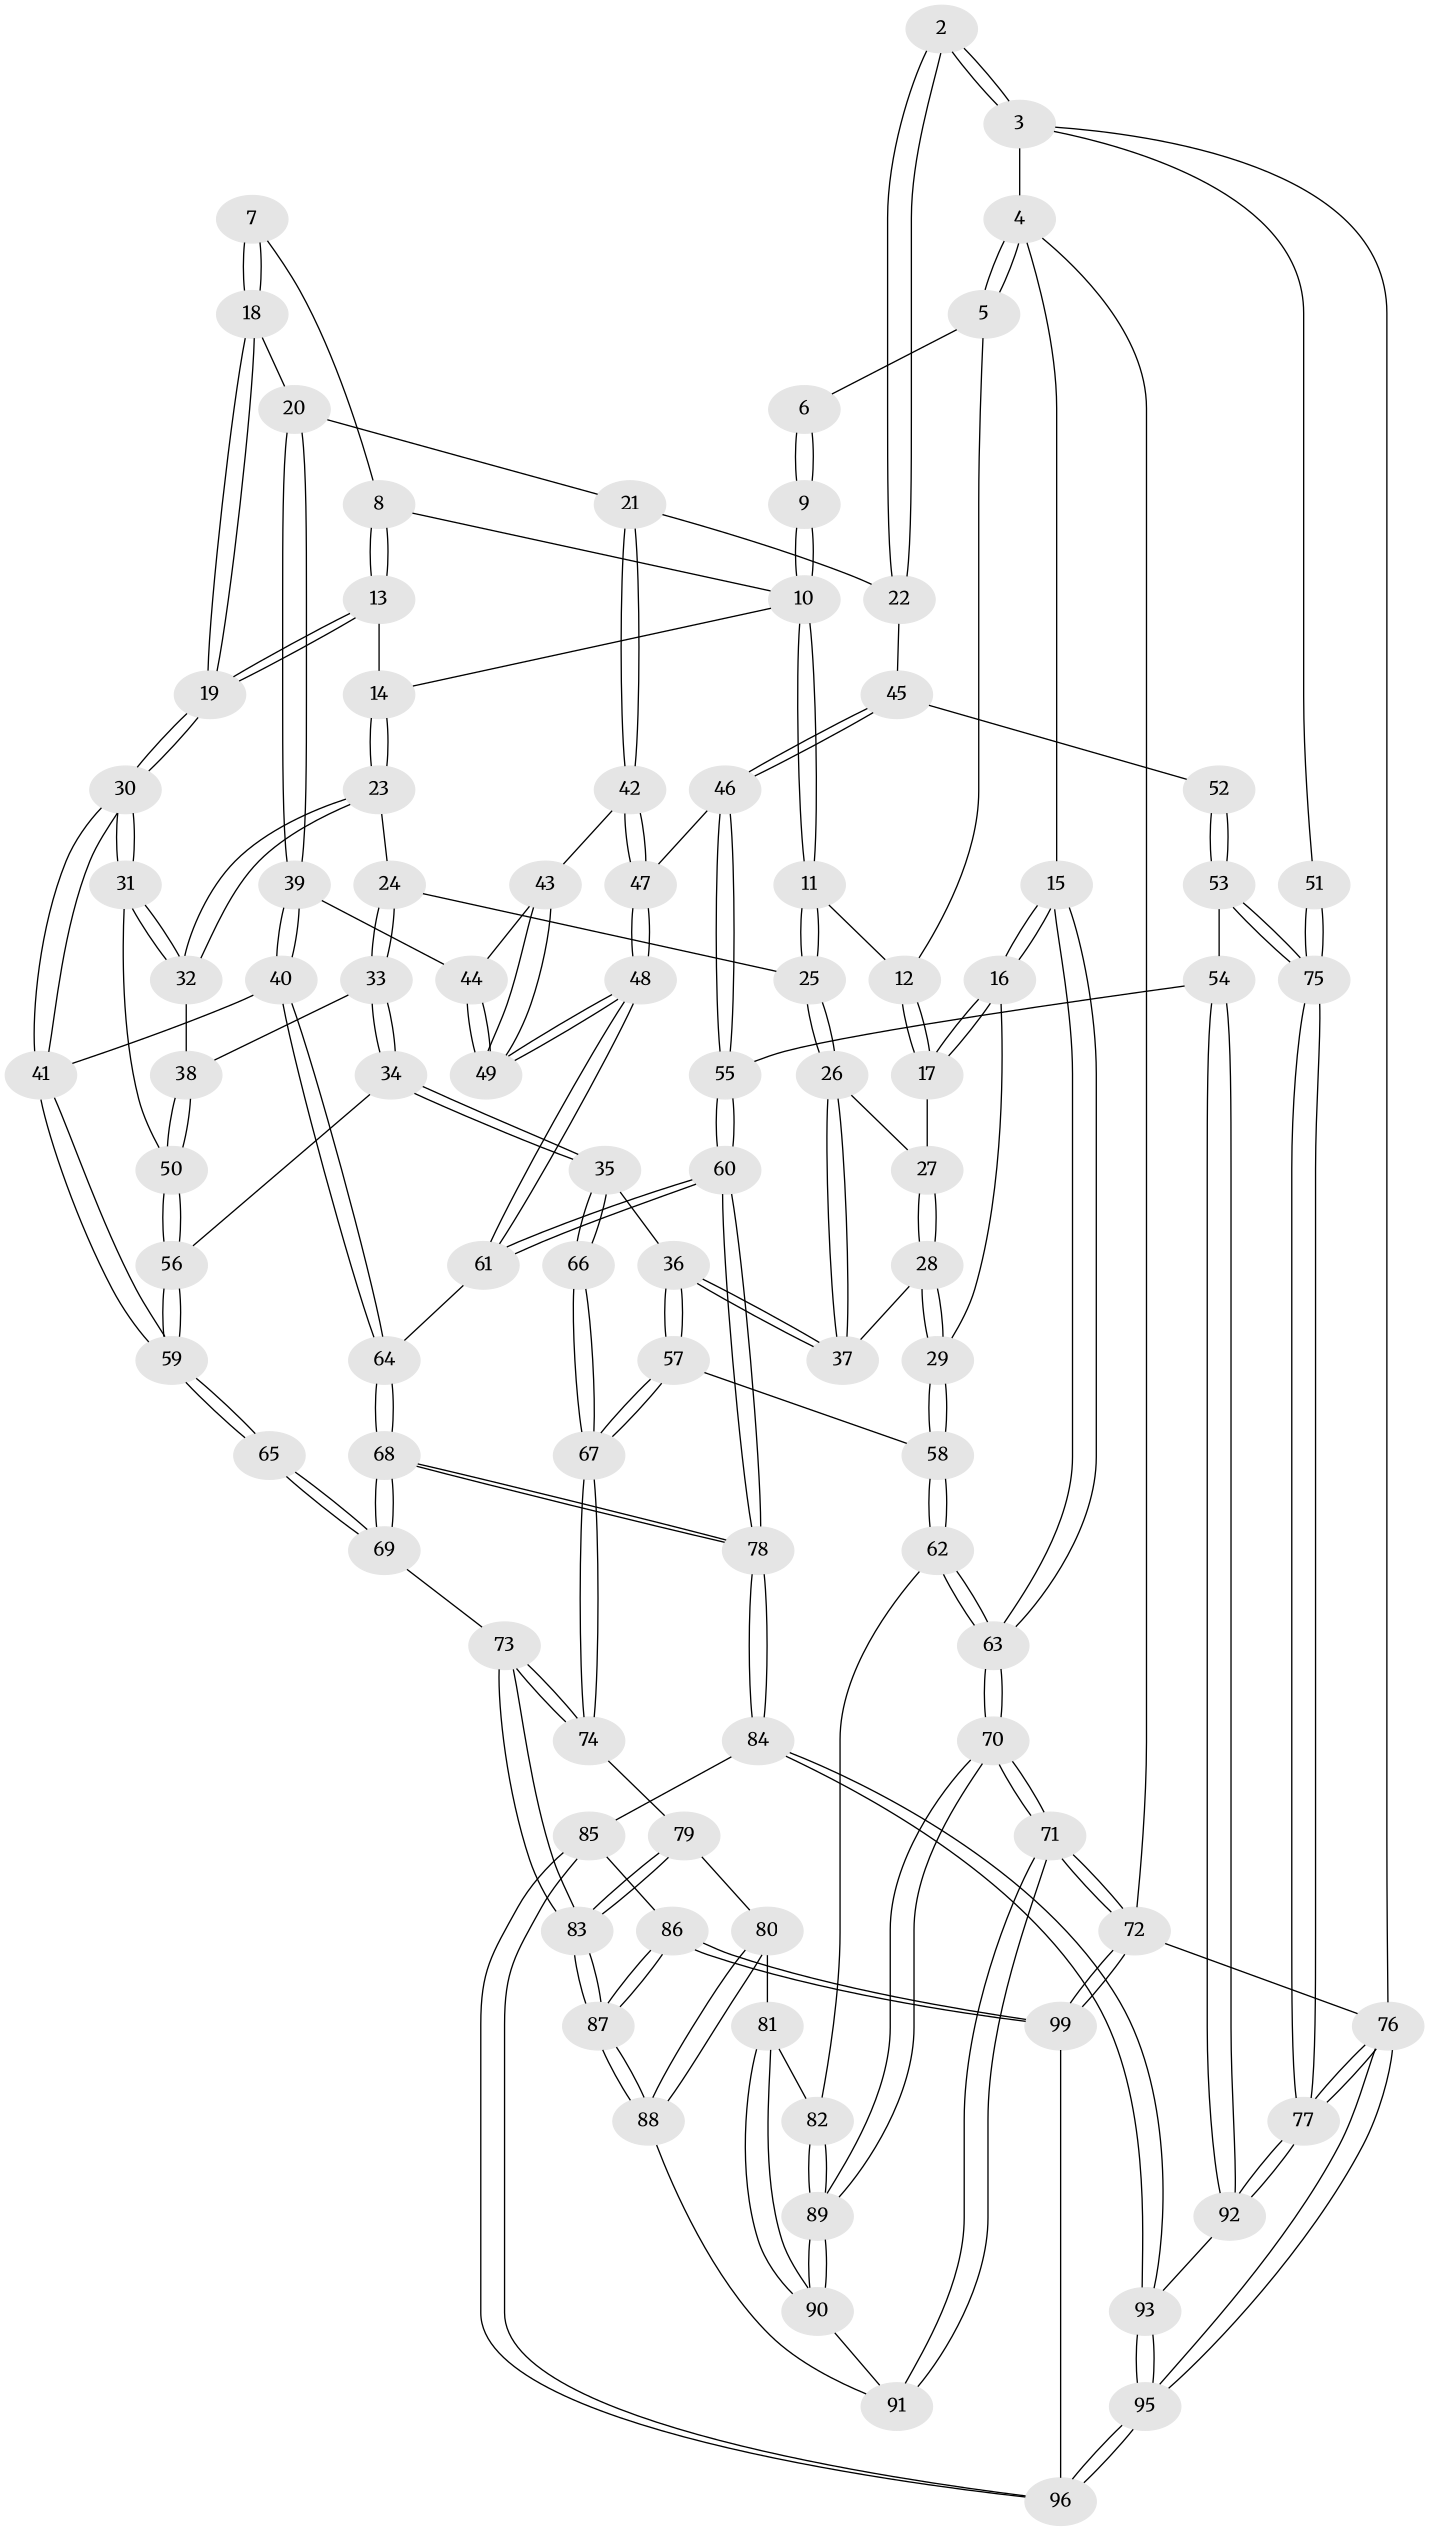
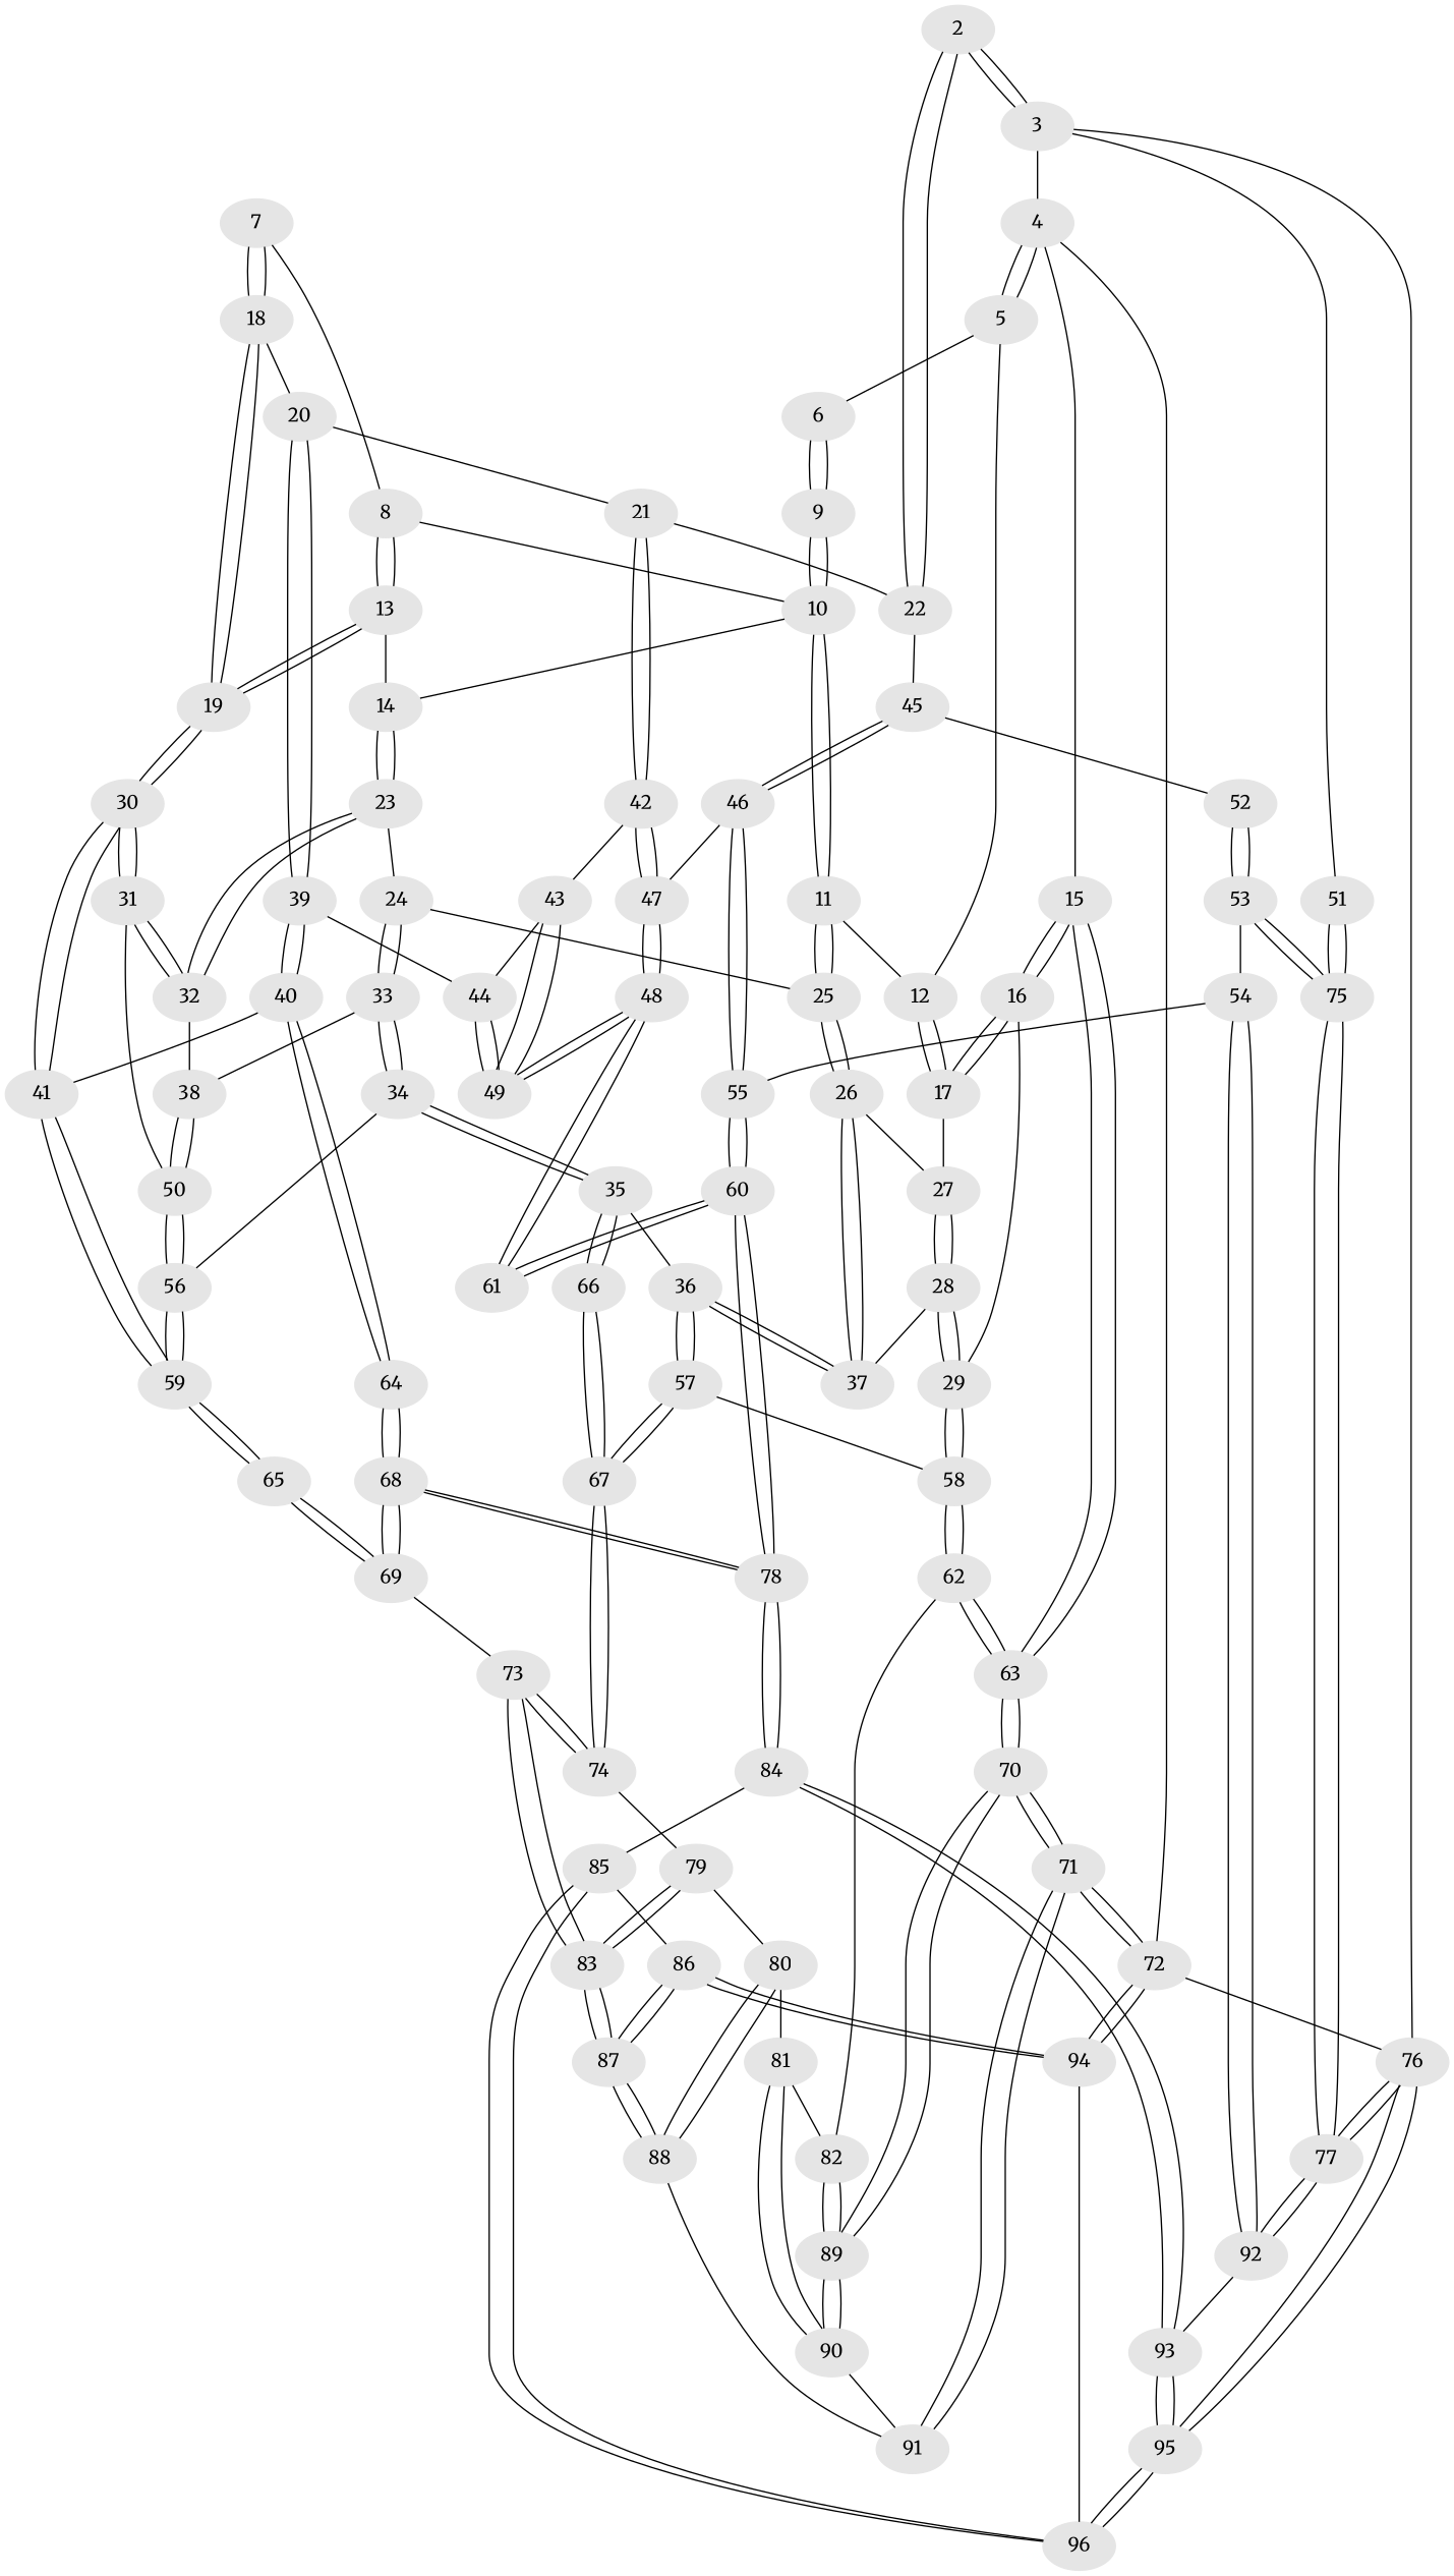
  graph {
    fontname=Merriweather
    node [color=gray90 fontname=Merriweather style=filled]
    edge [fontname=Merriweather]
    2
    3
    22
    7
    8
    18
    4
    51
    76
    45
    5
    15
    72
    75
    77
    95
    6
    12
    16
    63
-   94 [label=99]
+   94
    9
    17
    10
    13
    19
    20
    14
    11
    25
    23
    26
    27
    30
    24
    32
    29
    70
    58
    28
    21
    39
    31
    41
    42
    40
    44
    43
    47
    46
    52
    33
    38
    34
    37
    62
    50
    59
    56
    35
    36
    66
    57
    67
    64
    49
    68
    65
    48
    55
    53
    60
    61
    54
    92
    93
    78
    74
    82
    69
    84
    89
    71
    73
    79
    83
    91
    90
    96
    87
    80
    85
    81
    88
    86
    2 -- 3
    2 -- 3
    2 -- 22
    2 -- 22
    3 -- 4
    3 -- 51
    3 -- 76
    22 -- 45
    7 -- 8
    7 -- 18
    7 -- 18
    8 -- 10
    8 -- 13
    8 -- 13
    18 -- 19
    18 -- 19
    18 -- 20
    4 -- 5
    4 -- 5
    4 -- 15
    4 -- 72
    51 -- 75
    51 -- 75
    76 -- 77
    76 -- 77
    76 -- 95
    76 -- 95
    45 -- 46
    45 -- 46
    45 -- 52
    5 -- 6
    5 -- 12
    15 -- 16
    15 -- 16
    15 -- 63
    15 -- 63
    72 -- 76
    72 -- 94
    72 -- 94
    75 -- 77
    75 -- 77
    77 -- 92
    77 -- 92
    95 -- 96
    95 -- 96
    6 -- 9
    6 -- 9
    12 -- 17
    12 -- 17
    16 -- 17
    16 -- 17
    16 -- 29
    63 -- 70
    63 -- 70
    94 -- 96
    9 -- 10
    9 -- 10
    17 -- 27
    10 -- 14
    10 -- 11
    10 -- 11
    13 -- 19
    13 -- 19
    13 -- 14
    19 -- 30
    19 -- 30
    20 -- 21
    20 -- 39
    20 -- 39
    14 -- 23
    14 -- 23
    11 -- 12
    11 -- 25
    11 -- 25
    25 -- 26
    25 -- 26
    23 -- 24
    23 -- 32
    23 -- 32
    26 -- 27
    26 -- 37
    26 -- 37
    27 -- 28
    27 -- 28
    30 -- 31
    30 -- 31
    30 -- 41
    30 -- 41
    24 -- 25
    24 -- 33
    24 -- 33
    32 -- 38
    29 -- 58
    29 -- 58
    70 -- 89
    70 -- 89
    70 -- 71
    70 -- 71
    58 -- 62
    58 -- 62
    28 -- 29
    28 -- 29
    28 -- 37
    21 -- 22
    21 -- 42
    21 -- 42
    39 -- 40
    39 -- 40
    39 -- 44
    31 -- 32
    31 -- 32
    31 -- 50
    41 -- 59
    41 -- 59
    42 -- 43
    42 -- 47
    42 -- 47
    40 -- 41
    40 -- 64
    40 -- 64
    44 -- 49
    44 -- 49
    43 -- 44
    43 -- 49
    43 -- 49
    47 -- 48
    47 -- 48
    46 -- 47
    46 -- 55
    46 -- 55
    52 -- 53
    52 -- 53
    33 -- 38
    33 -- 34
    33 -- 34
    38 -- 50
    38 -- 50
    34 -- 56
    34 -- 35
    34 -- 35
    62 -- 63
    62 -- 63
    62 -- 82
    50 -- 56
    50 -- 56
    59 -- 65
    59 -- 65
    56 -- 59
    56 -- 59
    35 -- 36
    35 -- 66
    35 -- 66
    36 -- 37
    36 -- 37
    36 -- 57
    36 -- 57
    66 -- 67
    66 -- 67
    57 -- 58
    57 -- 67
    57 -- 67
    67 -- 74
    67 -- 74
    64 -- 68
    64 -- 68
    68 -- 78
    68 -- 78
    68 -- 69
    68 -- 69
    65 -- 69
    65 -- 69
    48 -- 49
    48 -- 49
    48 -- 61
    48 -- 61
    55 -- 60
    55 -- 60
    53 -- 75
    53 -- 75
    53 -- 54
    60 -- 61
    60 -- 61
    60 -- 78
    60 -- 78
-   61 -- 64
    54 -- 55
    54 -- 92
    54 -- 92
    92 -- 93
    93 -- 95
    93 -- 95
    78 -- 84
    78 -- 84
    74 -- 79
    82 -- 89
    82 -- 89
    69 -- 73
    84 -- 93
    84 -- 93
    84 -- 85
    89 -- 90
    89 -- 90
    71 -- 72
    71 -- 72
    71 -- 91
    71 -- 91
    73 -- 74
    73 -- 74
    73 -- 83
    73 -- 83
    79 -- 83
    79 -- 83
    79 -- 80
    83 -- 87
    83 -- 87
    90 -- 91
    87 -- 88
    87 -- 88
    80 -- 81
    80 -- 88
    80 -- 88
    85 -- 96
    85 -- 96
    85 -- 86
    81 -- 82
    81 -- 90
    81 -- 90
    88 -- 91
    86 -- 94
    86 -- 94
    86 -- 87
    86 -- 87
  }
